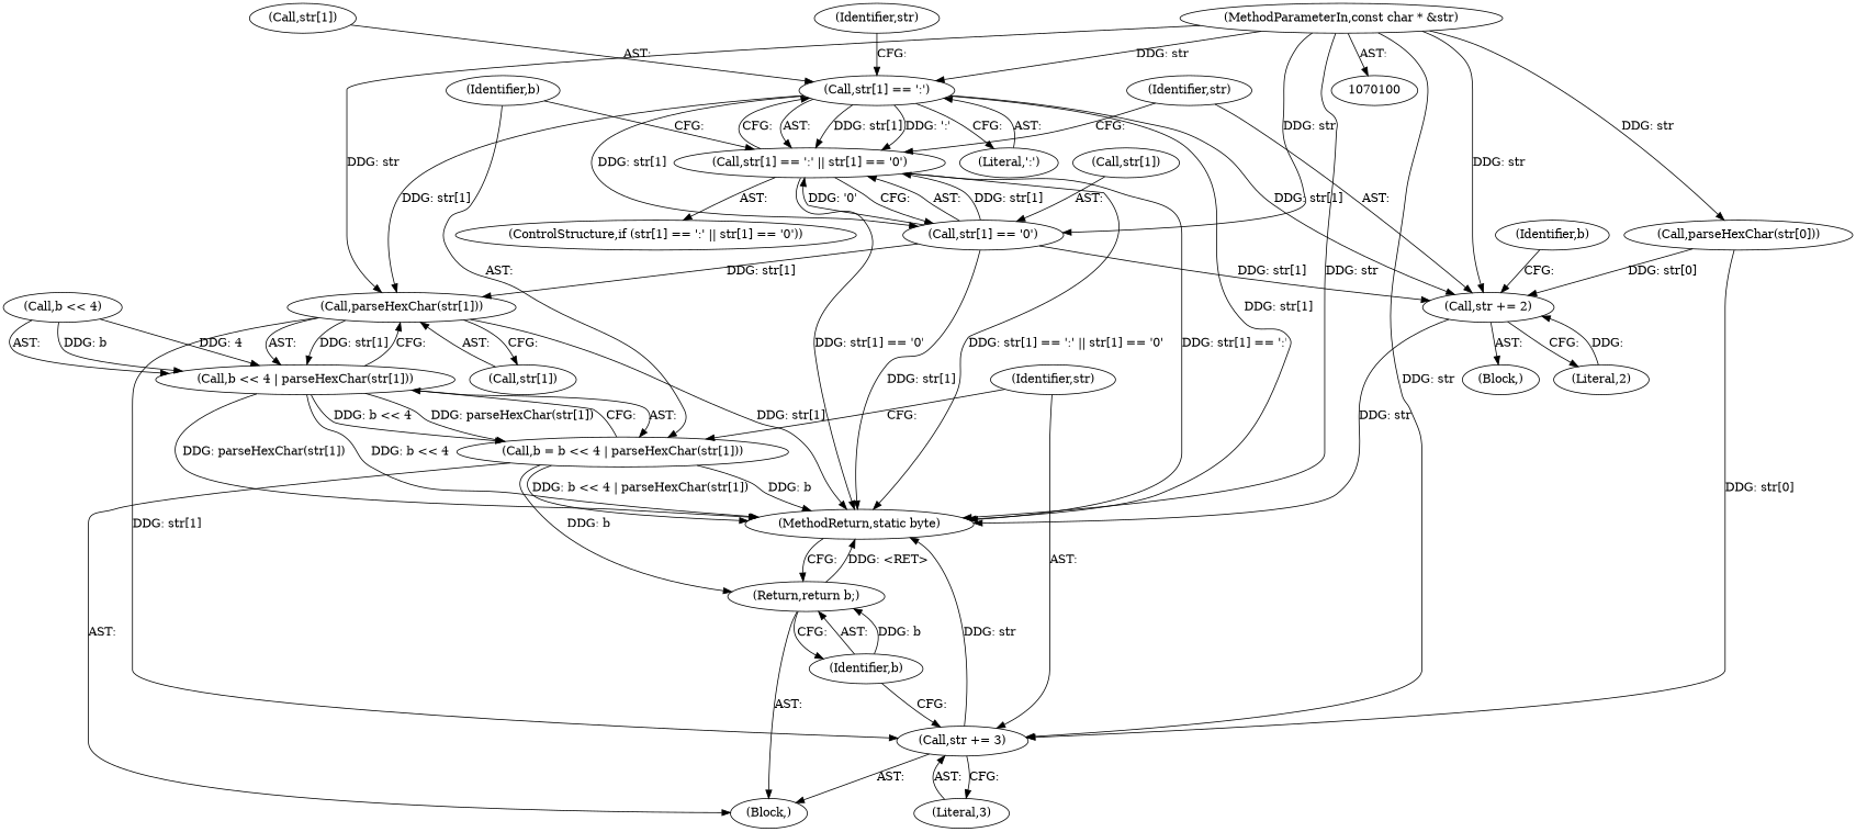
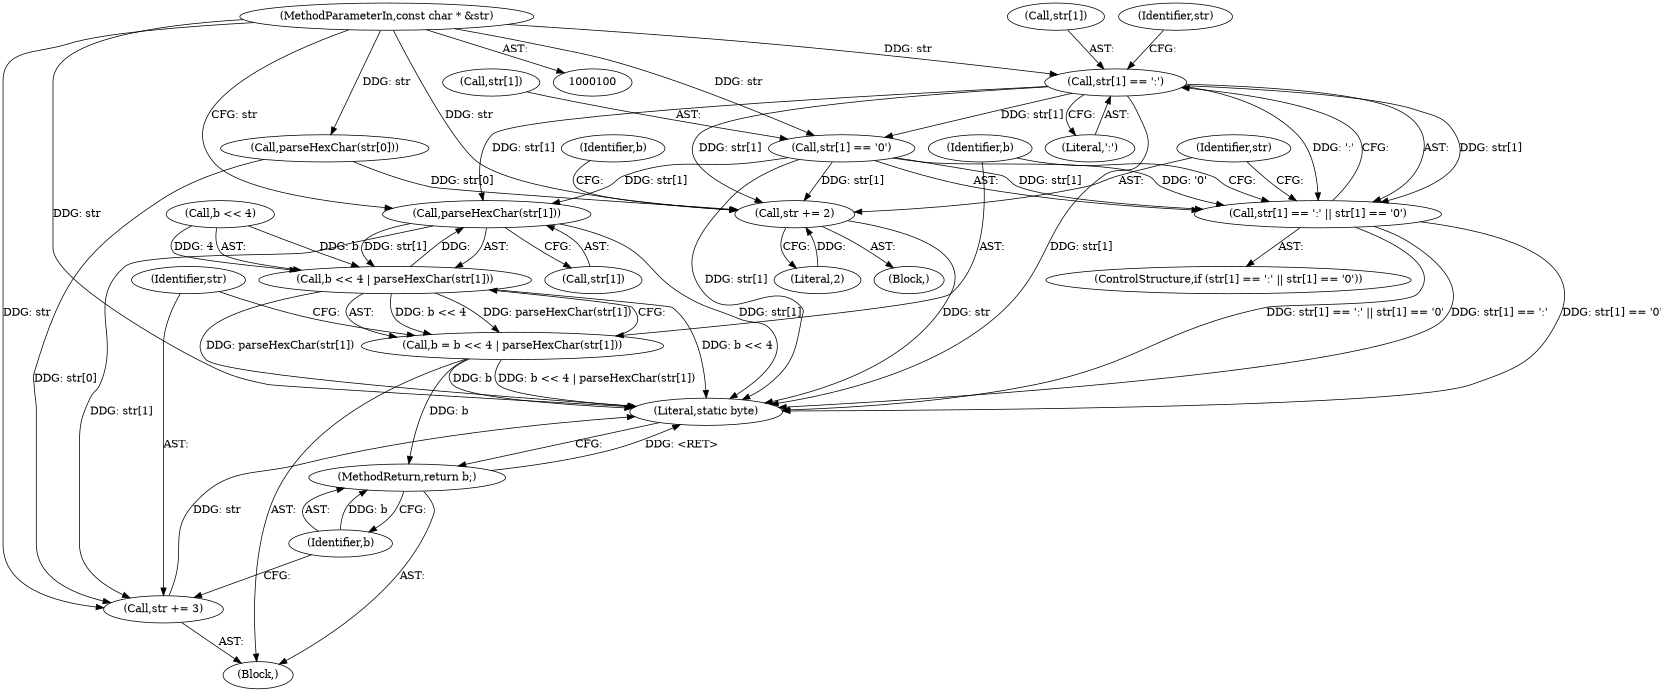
  digraph {
    n1 [label="(Call,str[1] == ':')"]
    n2 [label="(Call,str[1] == ':' || str[1] == '\0')"]
    n3 [label="(Call,str[1] == '\0')"]
    n4 [label="(Call,str += 2)"]
    n5 [label="(Call,parseHexChar(str[1]))"]
    n6 [label="(Literal,':')"]
-   n7 [label="(MethodReturn,static byte)"]
+   n7 [label="(Literal,static byte)"]
    n8 [label="(ControlStructure,if (str[1] == ':' || str[1] == '\0'))"]
    n9 [label="(Literal,2)"]
    n10 [label="(Block,)"]
    n11 [label="(Call,str += 3)"]
    n12 [label="(Call,b << 4 | parseHexChar(str[1]))"]
    n13 [label="(Call,str[1])"]
-   n14 [label="(Return,return b;)"]
+   n14 [label="(MethodReturn,return b;)"]
    n15 [label="(MethodParameterIn,const char * &str)"]
    n16 [label="(Call,parseHexChar(str[0]))"]
-   1000100 [label=1070100]
+   1000100
    n18 [label="(Block,)"]
-   n19 [label="(Literal,3)"]
    n20 [label="(Call,b = b << 4 | parseHexChar(str[1]))"]
    n21 [label="(Identifier,b)"]
    n22 [label="(Identifier,str)"]
    n23 [label="(Identifier,b)"]
    n24 [label="(Call,str[1])"]
    n25 [label="(Identifier,b)"]
    n26 [label="(Identifier,str)"]
    n27 [label="(Identifier,str)"]
    n28 [label="(Call,b << 4)"]
    n29 [label="(Call,str[1])"]
    n1 -> n2 [label="AST: "]
    n1 -> n2 [label="DDG: str[1]"]
    n1 -> n2 [label="DDG: ':'"]
    n1 -> n3 [label="DDG: str[1]"]
    n1 -> n4 [label="DDG: str[1]"]
    n1 -> n5 [label="DDG: str[1]"]
    n1 -> n6 [label="CFG: "]
    n1 -> n7 [label="DDG: str[1]"]
    n2 -> n1 [label="CFG: "]
-   n2 -> n3 [label="CFG: "]
    n2 -> n7 [label="DDG: str[1] == '\0'"]
    n2 -> n7 [label="DDG: str[1] == ':' || str[1] == '\0'"]
    n2 -> n7 [label="DDG: str[1] == ':'"]
    n2 -> n8 [label="AST: "]
    n3 -> n2 [label="AST: "]
    n3 -> n2 [label="DDG: str[1]"]
    n3 -> n2 [label="DDG: '\0'"]
    n3 -> n4 [label="DDG: str[1]"]
    n3 -> n5 [label="DDG: str[1]"]
    n3 -> n7 [label="DDG: str[1]"]
    n4 -> n7 [label="DDG: str"]
    n4 -> n9 [label="CFG: "]
    n4 -> n10 [label="AST: "]
    n5 -> n7 [label="DDG: str[1]"]
    n5 -> n11 [label="DDG: str[1]"]
    n5 -> n12 [label="AST: "]
    n5 -> n12 [label="DDG: str[1]"]
    n5 -> n13 [label="CFG: "]
    n6 -> n1 [label="AST: "]
    n7 -> n14 [label="CFG: "]
    n9 -> n4 [label="DDG: "]
    n11 -> n7 [label="DDG: str"]
    n11 -> n18 [label="AST: "]
-   n11 -> n19 [label="CFG: "]
-   n12 -> n5 [label="CFG: "]
+   n12 -> n5 [label="DDG: "]
    n12 -> n7 [label="DDG: parseHexChar(str[1])"]
    n12 -> n7 [label="DDG: b << 4"]
    n12 -> n20 [label="AST: "]
    n12 -> n20 [label="DDG: b << 4"]
    n12 -> n20 [label="DDG: parseHexChar(str[1])"]
    n13 -> n5 [label="AST: "]
    n14 -> n7 [label="DDG: <RET>"]
    n14 -> n18 [label="AST: "]
    n14 -> n21 [label="CFG: "]
    n15 -> n1 [label="DDG: str"]
    n15 -> n3 [label="DDG: str"]
    n15 -> n4 [label="DDG: str"]
-   n15 -> n5 [label="DDG: str"]
+   n15 -> n5 [label="CFG: str"]
    n15 -> n7 [label="DDG: str"]
    n15 -> n11 [label="DDG: str"]
    n15 -> n16 [label="DDG: str"]
    n15 -> 1000100 [label="AST: "]
    n16 -> n4 [label="DDG: str[0]"]
    n16 -> n11 [label="DDG: str[0]"]
-   n19 -> n11 [label="AST: "]
    n20 -> n7 [label="DDG: b << 4 | parseHexChar(str[1])"]
    n20 -> n7 [label="DDG: b"]
    n20 -> n12 [label="CFG: "]
    n20 -> n14 [label="DDG: b"]
    n20 -> n18 [label="AST: "]
    n21 -> n11 [label="CFG: "]
    n21 -> n14 [label="AST: "]
    n21 -> n14 [label="DDG: b"]
    n22 -> n2 [label="CFG: "]
    n22 -> n4 [label="AST: "]
    n23 -> n2 [label="CFG: "]
    n23 -> n20 [label="AST: "]
    n24 -> n3 [label="AST: "]
    n25 -> n4 [label="CFG: "]
    n26 -> n11 [label="AST: "]
    n26 -> n20 [label="CFG: "]
    n27 -> n1 [label="CFG: "]
    n28 -> n12 [label="AST: "]
    n28 -> n12 [label="DDG: b"]
    n28 -> n12 [label="DDG: 4"]
    n29 -> n1 [label="AST: "]
  }
